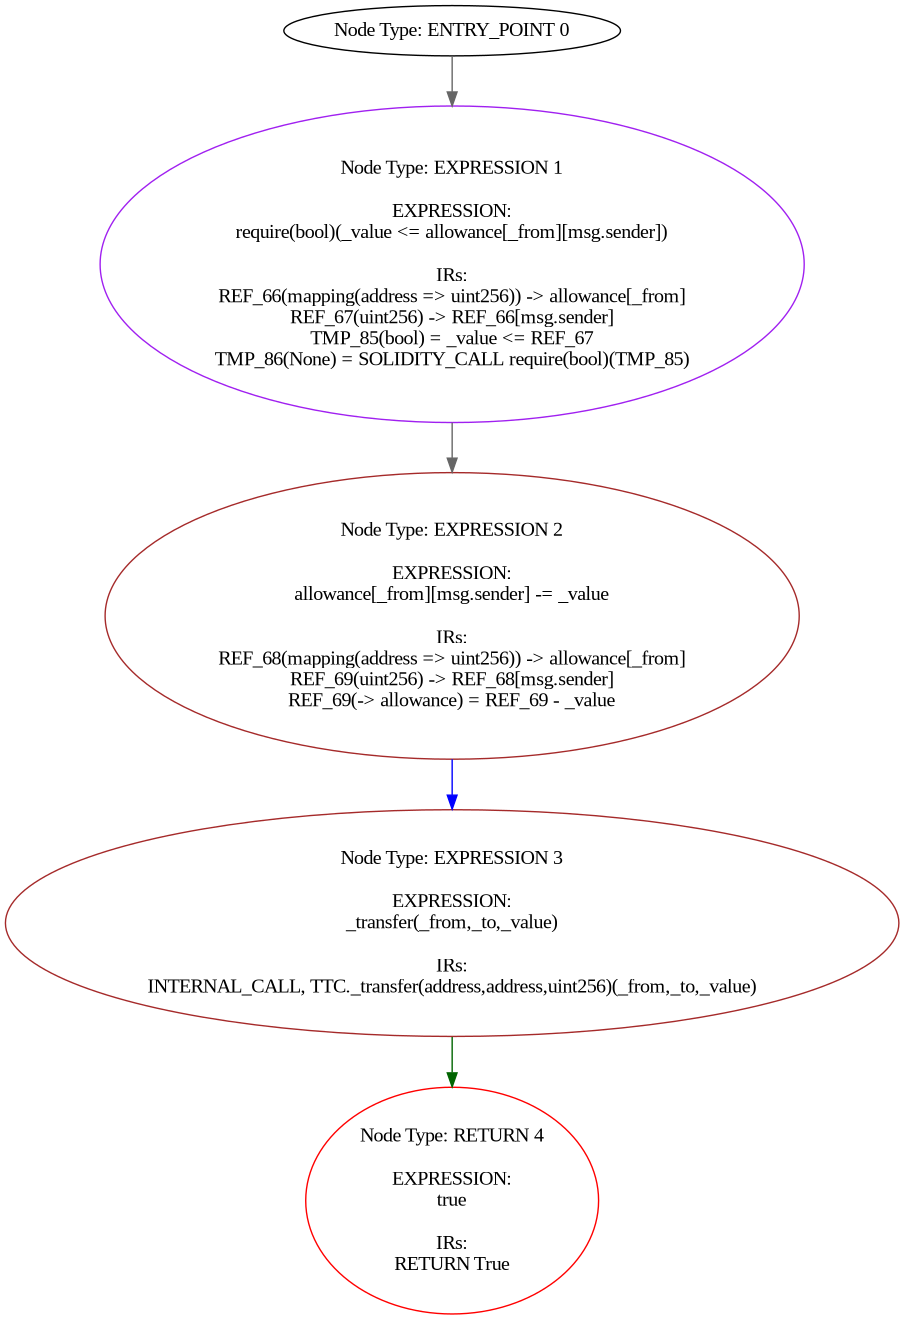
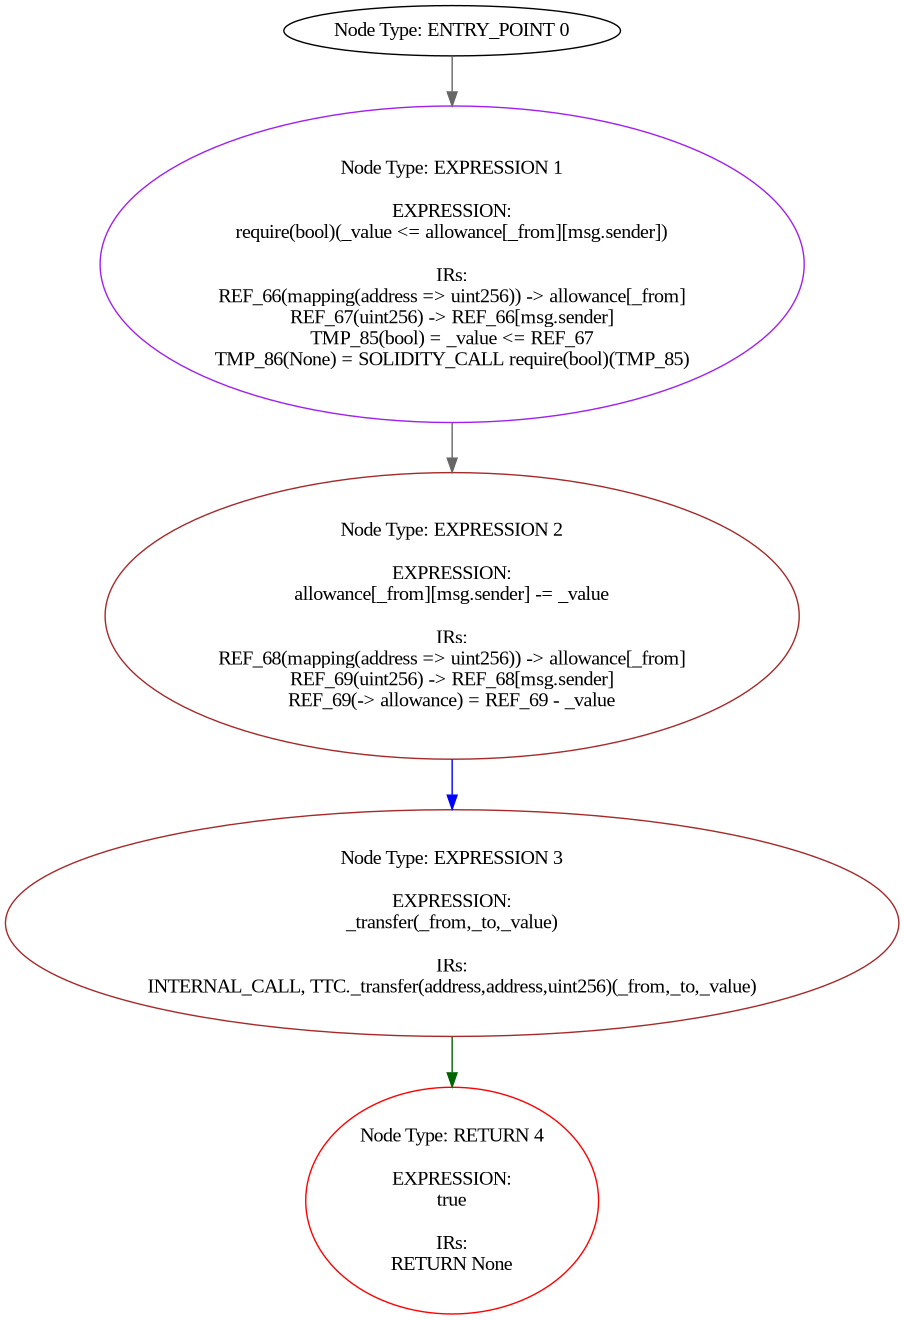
  digraph {
    fontname="Liberation Serif"
    node [color=brown fontname="Liberation Serif"]
    edge [color=gray40 fontname="Liberation Serif"]
    n1 [label="Node Type: ENTRY_POINT 0\n" color=black]
    n2 [label="Node Type: EXPRESSION 1\n\nEXPRESSION:\nrequire(bool)(_value <= allowance[_from][msg.sender])\n\nIRs:\nREF_66(mapping(address => uint256)) -> allowance[_from]\nREF_67(uint256) -> REF_66[msg.sender]\nTMP_85(bool) = _value <= REF_67\nTMP_86(None) = SOLIDITY_CALL require(bool)(TMP_85)" color=purple]
    n3 [label="Node Type: EXPRESSION 2\n\nEXPRESSION:\nallowance[_from][msg.sender] -= _value\n\nIRs:\nREF_68(mapping(address => uint256)) -> allowance[_from]\nREF_69(uint256) -> REF_68[msg.sender]\nREF_69(-> allowance) = REF_69 - _value"]
    n4 [label="Node Type: EXPRESSION 3\n\nEXPRESSION:\n_transfer(_from,_to,_value)\n\nIRs:\nINTERNAL_CALL, TTC._transfer(address,address,uint256)(_from,_to,_value)"]
-   n5 [label="Node Type: RETURN 4\n\nEXPRESSION:\ntrue\n\nIRs:\nRETURN True" color=red]
+   n5 [label="Node Type: RETURN 4\n\nEXPRESSION:\ntrue\n\nIRs:\nRETURN None" color=red]
    n1 -> n2
    n2 -> n3
    n3 -> n4 [color=blue]
    n4 -> n5 [color=darkgreen]
  }
